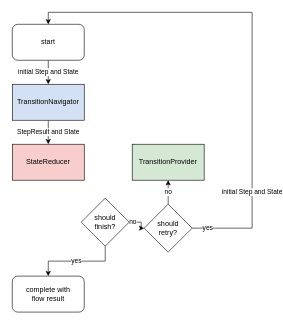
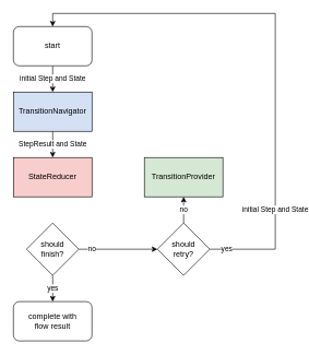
  <mxCell id="0" />
  <mxCell id="1" parent="0" />
  <mxCell id="2" value="initial Step and State" style="edgeStyle=orthogonalEdgeStyle;rounded=0;orthogonalLoop=1;jettySize=auto;html=1;exitX=0.5;exitY=1;exitDx=0;exitDy=0;entryX=0.5;entryY=0;entryDx=0;entryDy=0;" parent="1" source="3" target="5" edge="1"><mxGeometry relative="1" as="geometry" /></mxCell>
  <mxCell id="3" value="start" style="rounded=1;whiteSpace=wrap;html=1;" parent="1" vertex="1"><mxGeometry x="20" y="40" width="120" height="60" as="geometry" /></mxCell>
  <mxCell id="4" value="StepResult and State" style="edgeStyle=orthogonalEdgeStyle;rounded=0;orthogonalLoop=1;jettySize=auto;html=1;entryX=0.5;entryY=0;entryDx=0;entryDy=0;" parent="1" source="5" target="6" edge="1"><mxGeometry relative="1" as="geometry" /></mxCell>
  <mxCell id="5" value="TransitionNavigator" style="rounded=0;whiteSpace=wrap;html=1;fillColor=#D4E1F5;" parent="1" vertex="1"><mxGeometry x="20" y="140" width="120" height="60" as="geometry" /></mxCell>
  <mxCell id="6" value="StateReducer" style="rounded=0;whiteSpace=wrap;html=1;fillColor=#F8CECC;" parent="1" vertex="1"><mxGeometry x="20" y="240" width="120" height="60" as="geometry" /></mxCell>
  <mxCell id="7" value="no" style="edgeStyle=orthogonalEdgeStyle;rounded=0;orthogonalLoop=1;jettySize=auto;html=1;entryX=0;entryY=0.5;entryDx=0;entryDy=0;" parent="1" source="9" target="15" edge="1"><mxGeometry x="-0.667" relative="1" as="geometry"><mxPoint as="offset" /></mxGeometry></mxCell>
  <mxCell id="8" value="yes" style="edgeStyle=orthogonalEdgeStyle;rounded=0;orthogonalLoop=1;jettySize=auto;html=1;entryX=0.5;entryY=0;entryDx=0;entryDy=0;" edge="1" parent="1" source="9" target="10"><mxGeometry relative="1" as="geometry" /></mxCell>
- <mxCell id="9" value="should&lt;br&gt;finish?" style="rhombus;whiteSpace=wrap;html=1;" parent="1" vertex="1"><mxGeometry x="135" y="330" width="80" height="80" as="geometry" /></mxCell>
+ <mxCell id="9" value="should&lt;br&gt;finish?" style="rhombus;whiteSpace=wrap;html=1;" parent="1" vertex="1"><mxGeometry x="40" y="340" width="80" height="80" as="geometry" /></mxCell>
  <mxCell id="10" value="complete with&lt;br&gt;flow result" style="rounded=1;whiteSpace=wrap;html=1;" parent="1" vertex="1"><mxGeometry x="20" y="460" width="120" height="60" as="geometry" /></mxCell>
  <mxCell id="11" value="TransitionProvider" style="rounded=0;whiteSpace=wrap;html=1;fillColor=#D5E8D4;" parent="1" vertex="1"><mxGeometry x="220" y="240" width="120" height="60" as="geometry" /></mxCell>
  <mxCell id="12" value="no" style="edgeStyle=orthogonalEdgeStyle;rounded=0;orthogonalLoop=1;jettySize=auto;html=1;exitX=0.5;exitY=0;exitDx=0;exitDy=0;entryX=0.5;entryY=1;entryDx=0;entryDy=0;" edge="1" parent="1" source="15" target="11"><mxGeometry relative="1" as="geometry"><mxPoint as="offset" /></mxGeometry></mxCell>
  <mxCell id="13" value="initial Step and State" style="edgeStyle=orthogonalEdgeStyle;rounded=0;orthogonalLoop=1;jettySize=auto;html=1;entryX=0.5;entryY=0;entryDx=0;entryDy=0;" edge="1" parent="1" source="15" target="3"><mxGeometry x="-0.61" relative="1" as="geometry"><Array as="points"><mxPoint x="420" y="380" /><mxPoint x="420" y="20" /><mxPoint x="80" y="20" /></Array><mxPoint as="offset" /></mxGeometry></mxCell>
  <mxCell id="14" value="yes" style="edgeLabel;html=1;align=center;verticalAlign=middle;resizable=0;points=[];" vertex="1" connectable="0" parent="13"><mxGeometry x="-0.939" y="1" relative="1" as="geometry"><mxPoint as="offset" /></mxGeometry></mxCell>
  <mxCell id="15" value="should&lt;br&gt;retry?" style="rhombus;whiteSpace=wrap;html=1;" vertex="1" parent="1"><mxGeometry x="240" y="340" width="80" height="80" as="geometry" /></mxCell>
